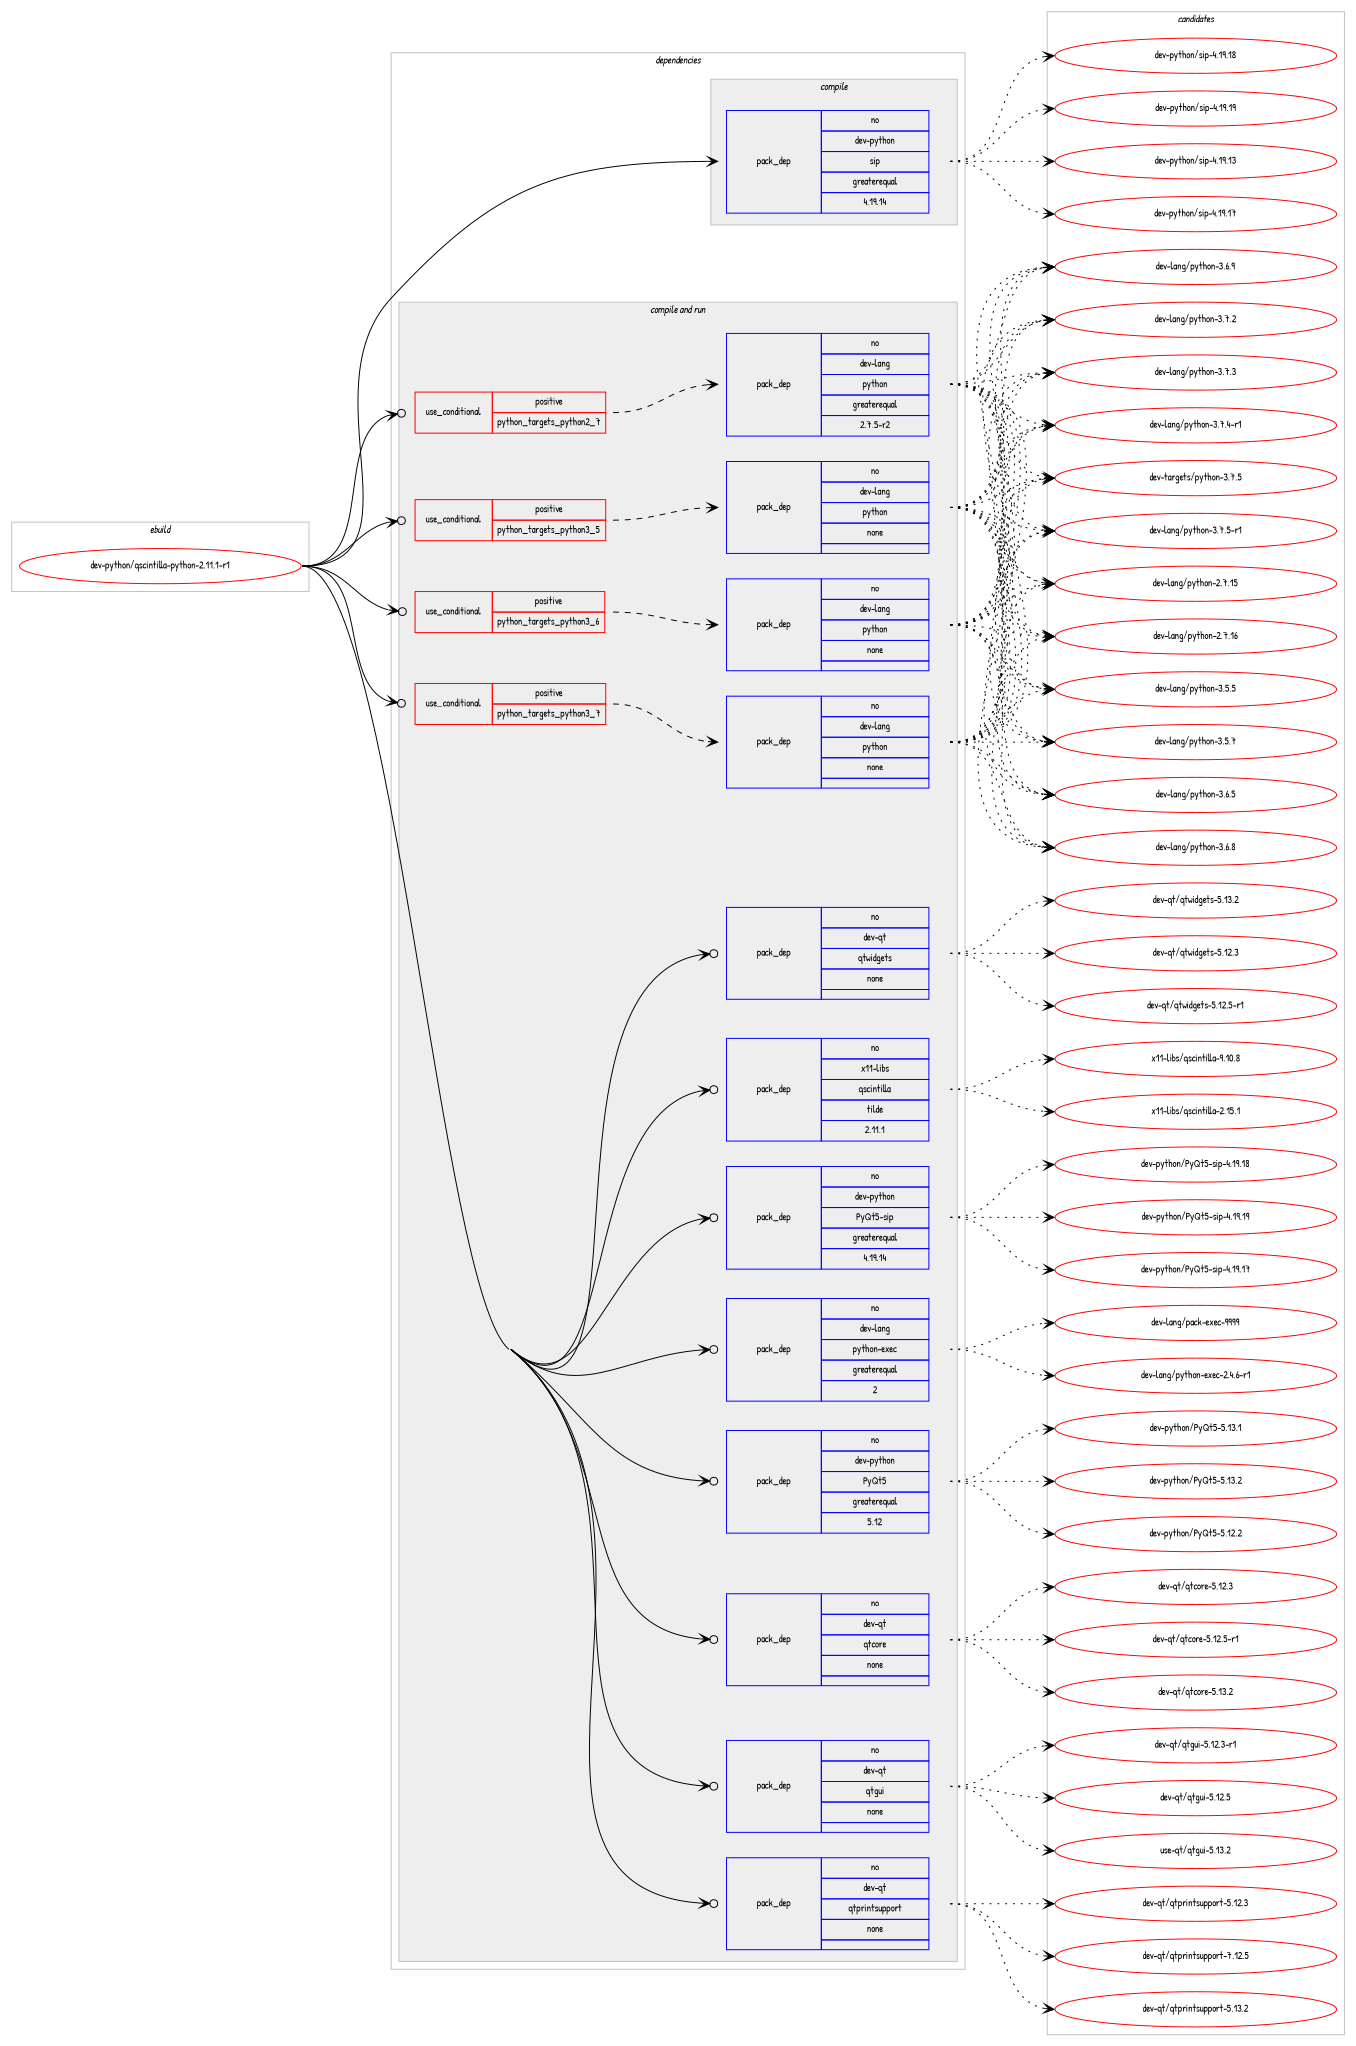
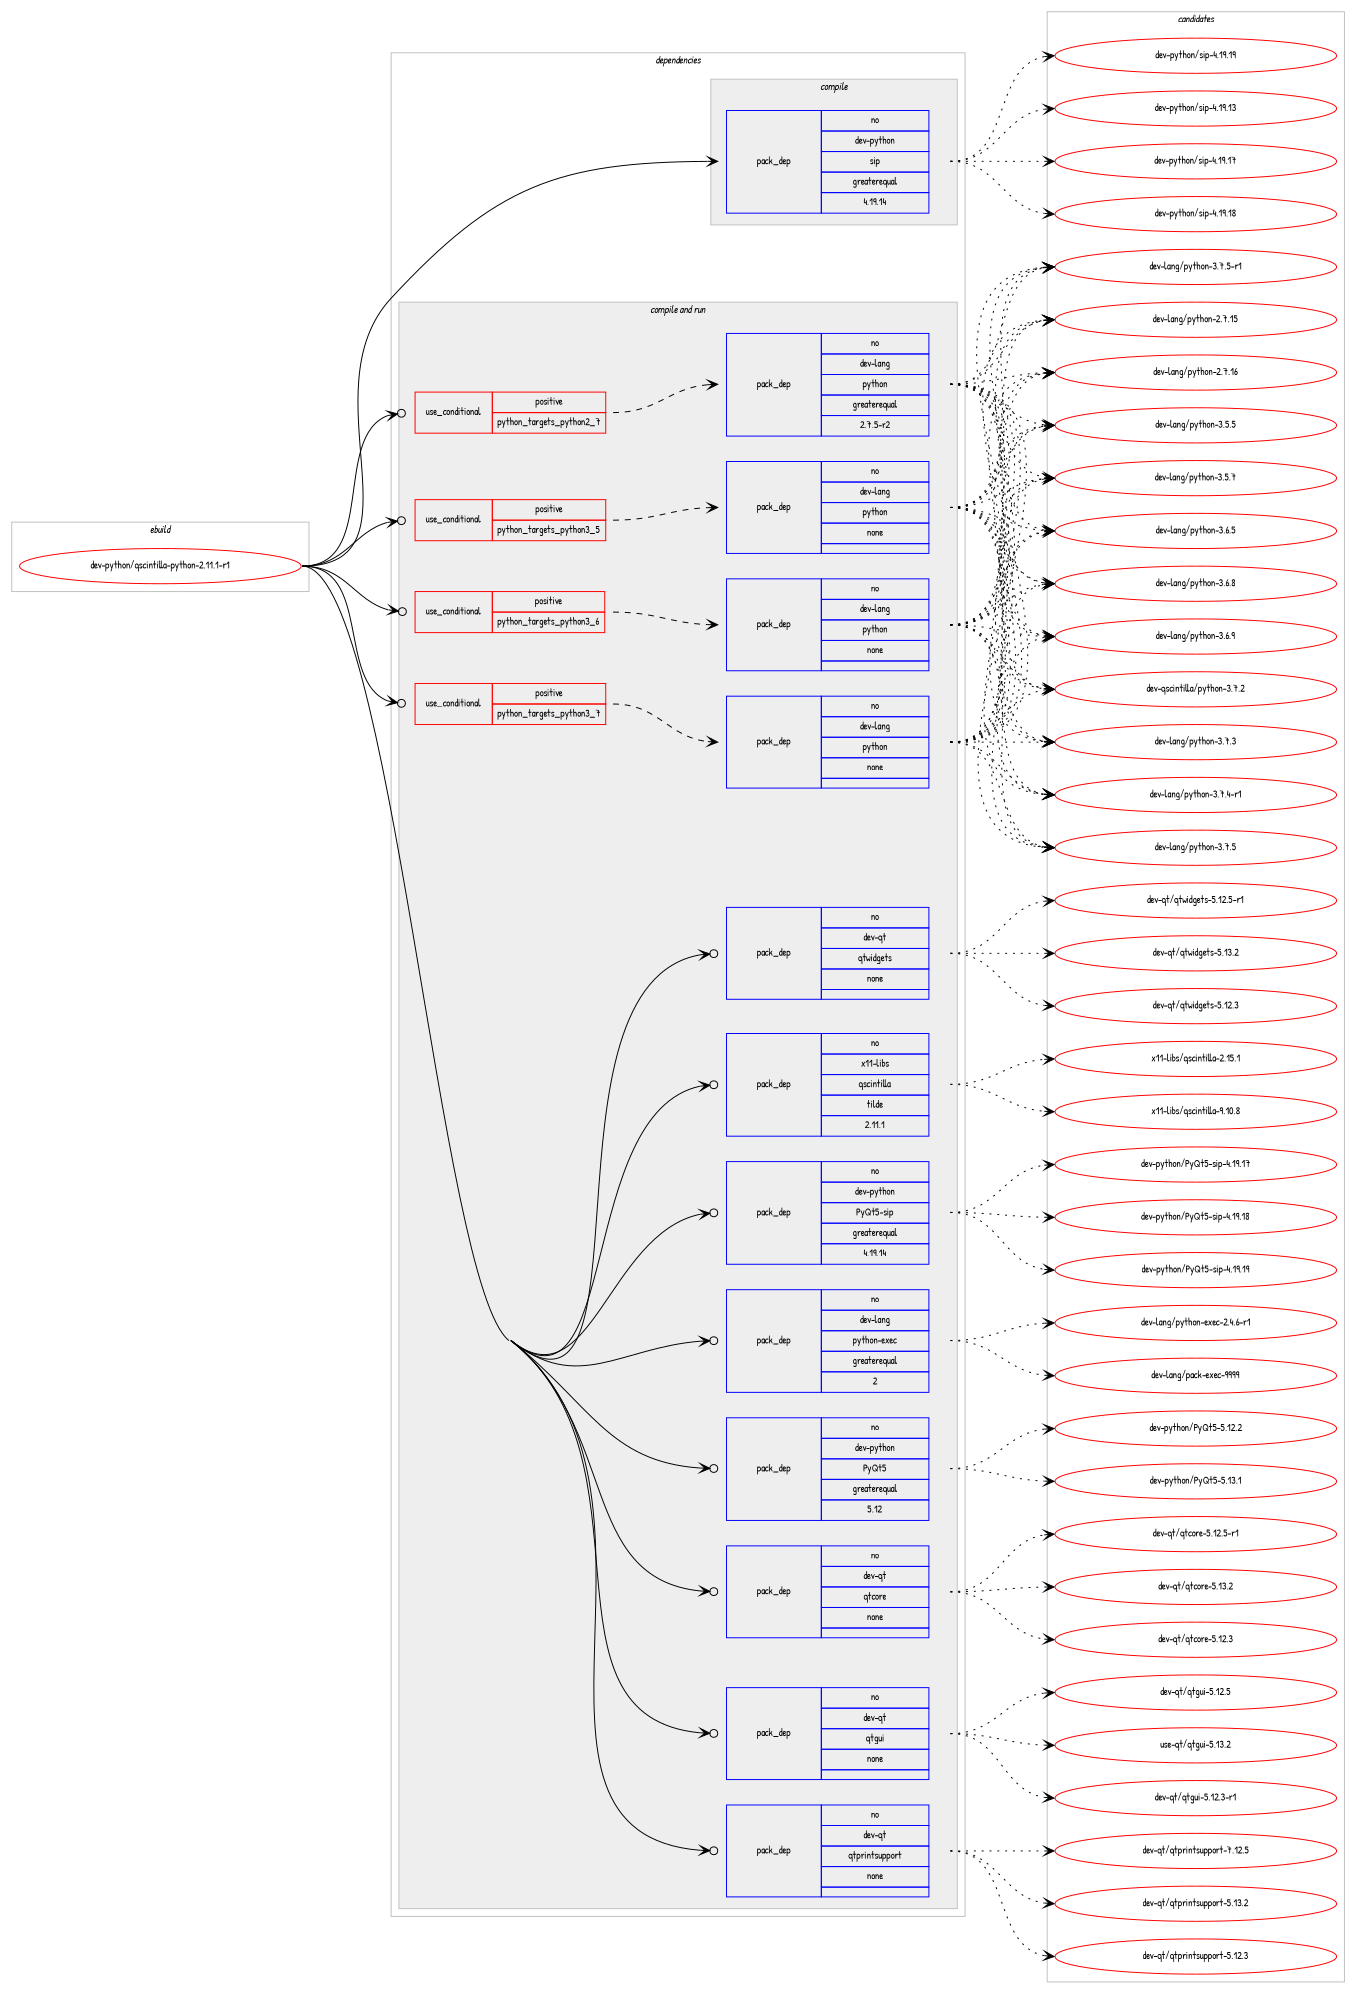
  digraph {
    compound=true
    concentrate=true
    fontname="Patrick Hand"
    fontsize=10
    newrank=true
    rankdir=LR
    ranksep=1.5
    node [color=red fontname="Patrick Hand" fontsize=10]
    edge [arrowhead=vee fontname="Patrick Hand" headport=w style=dotted tailport=e weight=100]
    n1 [label="dev-python/qscintilla-python-2.11.1-r1" width=4]
    n2 [color=blue label=<<TABLE BORDER="0" CELLBORDER="1" CELLSPACING="0" CELLPADDING="4" WIDTH="220"><TR><TD ROWSPAN="6" CELLPADDING="30">pack_dep</TD></TR><TR><TD WIDTH="110">no</TD></TR><TR><TD>dev-python</TD></TR><TR><TD>sip</TD></TR><TR><TD>greaterequal</TD></TR><TR><TD>4.19.14</TD></TR></TABLE>> shape=none]
    n3 [color=blue label=<<TABLE BORDER="0" CELLBORDER="1" CELLSPACING="0" CELLPADDING="4" WIDTH="220"><TR><TD ROWSPAN="6" CELLPADDING="30">pack_dep</TD></TR><TR><TD WIDTH="110">no</TD></TR><TR><TD>dev-lang</TD></TR><TR><TD>python</TD></TR><TR><TD>greaterequal</TD></TR><TR><TD>2.7.5-r2</TD></TR></TABLE>> shape=none]
    n4 [label=<<TABLE BORDER="0" CELLBORDER="1" CELLSPACING="0" CELLPADDING="4"><TR><TD ROWSPAN="3" CELLPADDING="10">use_conditional</TD></TR><TR><TD>positive</TD></TR><TR><TD>python_targets_python2_7</TD></TR></TABLE>> shape=none]
    n5 [color=blue label=<<TABLE BORDER="0" CELLBORDER="1" CELLSPACING="0" CELLPADDING="4" WIDTH="220"><TR><TD ROWSPAN="6" CELLPADDING="30">pack_dep</TD></TR><TR><TD WIDTH="110">no</TD></TR><TR><TD>dev-lang</TD></TR><TR><TD>python</TD></TR><TR><TD>none</TD></TR><TR><TD></TD></TR></TABLE>> shape=none]
    n6 [label=<<TABLE BORDER="0" CELLBORDER="1" CELLSPACING="0" CELLPADDING="4"><TR><TD ROWSPAN="3" CELLPADDING="10">use_conditional</TD></TR><TR><TD>positive</TD></TR><TR><TD>python_targets_python3_5</TD></TR></TABLE>> shape=none]
    n7 [color=blue label=<<TABLE BORDER="0" CELLBORDER="1" CELLSPACING="0" CELLPADDING="4" WIDTH="220"><TR><TD ROWSPAN="6" CELLPADDING="30">pack_dep</TD></TR><TR><TD WIDTH="110">no</TD></TR><TR><TD>dev-lang</TD></TR><TR><TD>python</TD></TR><TR><TD>none</TD></TR><TR><TD></TD></TR></TABLE>> shape=none]
    n8 [label=<<TABLE BORDER="0" CELLBORDER="1" CELLSPACING="0" CELLPADDING="4"><TR><TD ROWSPAN="3" CELLPADDING="10">use_conditional</TD></TR><TR><TD>positive</TD></TR><TR><TD>python_targets_python3_6</TD></TR></TABLE>> shape=none]
    n9 [color=blue label=<<TABLE BORDER="0" CELLBORDER="1" CELLSPACING="0" CELLPADDING="4" WIDTH="220"><TR><TD ROWSPAN="6" CELLPADDING="30">pack_dep</TD></TR><TR><TD WIDTH="110">no</TD></TR><TR><TD>dev-python</TD></TR><TR><TD>PyQt5-sip</TD></TR><TR><TD>greaterequal</TD></TR><TR><TD>4.19.14</TD></TR></TABLE>> shape=none]
    n10 [color=blue label=<<TABLE BORDER="0" CELLBORDER="1" CELLSPACING="0" CELLPADDING="4" WIDTH="220"><TR><TD ROWSPAN="6" CELLPADDING="30">pack_dep</TD></TR><TR><TD WIDTH="110">no</TD></TR><TR><TD>dev-lang</TD></TR><TR><TD>python</TD></TR><TR><TD>none</TD></TR><TR><TD></TD></TR></TABLE>> shape=none]
    n11 [label=<<TABLE BORDER="0" CELLBORDER="1" CELLSPACING="0" CELLPADDING="4"><TR><TD ROWSPAN="3" CELLPADDING="10">use_conditional</TD></TR><TR><TD>positive</TD></TR><TR><TD>python_targets_python3_7</TD></TR></TABLE>> shape=none]
    n12 [color=blue label=<<TABLE BORDER="0" CELLBORDER="1" CELLSPACING="0" CELLPADDING="4" WIDTH="220"><TR><TD ROWSPAN="6" CELLPADDING="30">pack_dep</TD></TR><TR><TD WIDTH="110">no</TD></TR><TR><TD>dev-lang</TD></TR><TR><TD>python-exec</TD></TR><TR><TD>greaterequal</TD></TR><TR><TD>2</TD></TR></TABLE>> shape=none]
    n13 [color=blue label=<<TABLE BORDER="0" CELLBORDER="1" CELLSPACING="0" CELLPADDING="4" WIDTH="220"><TR><TD ROWSPAN="6" CELLPADDING="30">pack_dep</TD></TR><TR><TD WIDTH="110">no</TD></TR><TR><TD>dev-python</TD></TR><TR><TD>PyQt5</TD></TR><TR><TD>greaterequal</TD></TR><TR><TD>5.12</TD></TR></TABLE>> shape=none]
    n14 [color=blue label=<<TABLE BORDER="0" CELLBORDER="1" CELLSPACING="0" CELLPADDING="4" WIDTH="220"><TR><TD ROWSPAN="6" CELLPADDING="30">pack_dep</TD></TR><TR><TD WIDTH="110">no</TD></TR><TR><TD>dev-qt</TD></TR><TR><TD>qtcore</TD></TR><TR><TD>none</TD></TR><TR><TD></TD></TR></TABLE>> shape=none]
    n15 [color=blue label=<<TABLE BORDER="0" CELLBORDER="1" CELLSPACING="0" CELLPADDING="4" WIDTH="220"><TR><TD ROWSPAN="6" CELLPADDING="30">pack_dep</TD></TR><TR><TD WIDTH="110">no</TD></TR><TR><TD>dev-qt</TD></TR><TR><TD>qtgui</TD></TR><TR><TD>none</TD></TR><TR><TD></TD></TR></TABLE>> shape=none]
    n16 [color=blue label=<<TABLE BORDER="0" CELLBORDER="1" CELLSPACING="0" CELLPADDING="4" WIDTH="220"><TR><TD ROWSPAN="6" CELLPADDING="30">pack_dep</TD></TR><TR><TD WIDTH="110">no</TD></TR><TR><TD>dev-qt</TD></TR><TR><TD>qtprintsupport</TD></TR><TR><TD>none</TD></TR><TR><TD></TD></TR></TABLE>> shape=none]
    n17 [color=blue label=<<TABLE BORDER="0" CELLBORDER="1" CELLSPACING="0" CELLPADDING="4" WIDTH="220"><TR><TD ROWSPAN="6" CELLPADDING="30">pack_dep</TD></TR><TR><TD WIDTH="110">no</TD></TR><TR><TD>dev-qt</TD></TR><TR><TD>qtwidgets</TD></TR><TR><TD>none</TD></TR><TR><TD></TD></TR></TABLE>> shape=none]
    n18 [color=blue label=<<TABLE BORDER="0" CELLBORDER="1" CELLSPACING="0" CELLPADDING="4" WIDTH="220"><TR><TD ROWSPAN="6" CELLPADDING="30">pack_dep</TD></TR><TR><TD WIDTH="110">no</TD></TR><TR><TD>x11-libs</TD></TR><TR><TD>qscintilla</TD></TR><TR><TD>tilde</TD></TR><TR><TD>2.11.1</TD></TR></TABLE>> shape=none]
    n19 [label="dev-python/sip-4.19.13" width=4]
    n20 [label="dev-python/sip-4.19.17" width=4]
    n21 [label="dev-python/sip-4.19.18" width=4]
    n22 [label="dev-python/sip-4.19.19" width=4]
    n23 [label="dev-lang/python-2.7.15" width=4]
    n24 [label="dev-lang/python-2.7.16" width=4]
    n25 [label="dev-lang/python-3.5.5" width=4]
    n26 [label="dev-lang/python-3.5.7" width=4]
    n27 [label="dev-lang/python-3.6.5" width=4]
    n28 [label="dev-lang/python-3.6.8" width=4]
    n29 [label="dev-lang/python-3.6.9" width=4]
-   n30 [label="dev-lang/python-3.7.2" width=4]
+   n30 [label="dev-qscintilla/python-3.7.2" width=4]
    n31 [label="dev-lang/python-3.7.3" width=4]
    n32 [label="dev-lang/python-3.7.4-r1" width=4]
-   n33 [label="dev-targets/python-3.7.5" width=4]
+   n33 [label="dev-lang/python-3.7.5" width=4]
    n34 [label="dev-lang/python-3.7.5-r1" width=4]
    n35 [label="dev-lang/python-exec-2.4.6-r1" width=4]
    n36 [label="dev-lang/pack-exec-9999" width=4]
    n37 [label="dev-python/PyQt5-5.12.2" width=4]
    n38 [label="dev-python/PyQt5-5.13.1" width=4]
-   n39 [label="dev-python/PyQt5-5.13.2" width=4]
    n40 [label="dev-python/PyQt5-sip-4.19.17" width=4]
    n41 [label="dev-python/PyQt5-sip-4.19.18" width=4]
    n42 [label="dev-python/PyQt5-sip-4.19.19" width=4]
    n43 [label="dev-qt/qtcore-5.12.3" width=4]
    n44 [label="dev-qt/qtcore-5.12.5-r1" width=4]
    n45 [label="dev-qt/qtcore-5.13.2" width=4]
    n46 [label="dev-qt/qtgui-5.12.3-r1" width=4]
    n47 [label="dev-qt/qtgui-5.12.5" width=4]
    n48 [label="use-qt/qtgui-5.13.2" width=4]
    n49 [label="dev-qt/qtprintsupport-5.12.3" width=4]
    n50 [label="dev-qt/qtprintsupport-7.12.5" width=4]
    n51 [label="dev-qt/qtprintsupport-5.13.2" width=4]
    n52 [label="dev-qt/qtwidgets-5.12.3" width=4]
    n53 [label="dev-qt/qtwidgets-5.12.5-r1" width=4]
    n54 [label="dev-qt/qtwidgets-5.13.2" width=4]
    n55 [label="x11-libs/qscintilla-9.10.8" width=4]
    n56 [label="x11-libs/qscintilla-2.15.1" width=4]
    subgraph cluster_1 {
      color=gray
      label=<<i>ebuild</i>>
      rank=same
      n1
    }
    subgraph cluster_2 {
      color=gray
      label=<<i>dependencies</i>>
      subgraph cluster_3 {
        color=gray
        fillcolor="#eeeeee"
        label=<<i>compile</i>>
        style=filled
        subgraph sub_4 {
          color=gray
          fillcolor="#eeeeee"
          label=<<i>compile</i>>
          style=filled
          n2
        }
      }
      subgraph cluster_5 {
        color=gray
        fillcolor="#eeeeee"
        label=<<i>compile and run</i>>
        style=filled
        subgraph sub_6 {
          color=gray
          fillcolor="#eeeeee"
          label=<<i>compile and run</i>>
          style=filled
          n4
          subgraph sub_7 {
            color=gray
            fillcolor="#eeeeee"
            label=<<i>compile and run</i>>
            style=filled
            n3
          }
        }
        subgraph sub_8 {
          color=gray
          fillcolor="#eeeeee"
          label=<<i>compile and run</i>>
          style=filled
          n6
          subgraph sub_9 {
            color=gray
            fillcolor="#eeeeee"
            label=<<i>compile and run</i>>
            style=filled
            n5
          }
        }
        subgraph sub_10 {
          color=gray
          fillcolor="#eeeeee"
          label=<<i>compile and run</i>>
          style=filled
          n8
          subgraph sub_11 {
            color=gray
            fillcolor="#eeeeee"
            label=<<i>compile and run</i>>
            style=filled
            n7
          }
        }
        subgraph sub_12 {
          color=gray
          fillcolor="#eeeeee"
          label=<<i>compile and run</i>>
          style=filled
          n9
        }
        subgraph sub_13 {
          color=gray
          fillcolor="#eeeeee"
          label=<<i>compile and run</i>>
          style=filled
          n11
          subgraph sub_14 {
            color=gray
            fillcolor="#eeeeee"
            label=<<i>compile and run</i>>
            style=filled
            n10
          }
        }
        subgraph sub_15 {
          color=gray
          fillcolor="#eeeeee"
          label=<<i>compile and run</i>>
          style=filled
          n12
        }
        subgraph sub_16 {
          color=gray
          fillcolor="#eeeeee"
          label=<<i>compile and run</i>>
          style=filled
          n13
        }
        subgraph sub_17 {
          color=gray
          fillcolor="#eeeeee"
          label=<<i>compile and run</i>>
          style=filled
          n14
        }
        subgraph sub_18 {
          color=gray
          fillcolor="#eeeeee"
          label=<<i>compile and run</i>>
          style=filled
          n15
        }
        subgraph sub_19 {
          color=gray
          fillcolor="#eeeeee"
          label=<<i>compile and run</i>>
          style=filled
          n16
        }
        subgraph sub_20 {
          color=gray
          fillcolor="#eeeeee"
          label=<<i>compile and run</i>>
          style=filled
          n17
        }
        subgraph sub_21 {
          color=gray
          fillcolor="#eeeeee"
          label=<<i>compile and run</i>>
          style=filled
          n18
        }
      }
      subgraph cluster_22 {
        color=gray
        fillcolor="#eeeeee"
        label=<<i>run</i>>
        style=filled
      }
    }
    subgraph cluster_23 {
      color=gray
      label=<<i>candidates</i>>
      rank=same
      subgraph sub_24 {
        color=black
        label=<<i>candidates</i>>
        nodesep=1
        rank=same
        n19
        n20
        n21
        n22
      }
      subgraph sub_25 {
        color=black
        label=<<i>candidates</i>>
        nodesep=1
        rank=same
        n23
        n24
        n25
        n26
        n27
        n28
        n29
        n30
        n31
        n32
        n33
        n34
      }
      subgraph sub_26 {
        color=black
        label=<<i>candidates</i>>
        nodesep=1
        rank=same
        n23
        n24
        n25
        n26
        n27
        n28
        n29
        n30
        n31
        n32
        n33
        n34
      }
      subgraph sub_27 {
        color=black
        label=<<i>candidates</i>>
        nodesep=1
        rank=same
        n23
        n24
        n25
        n26
        n27
        n28
        n29
        n30
        n31
        n32
        n33
        n34
      }
      subgraph sub_28 {
        color=black
        label=<<i>candidates</i>>
        nodesep=1
        rank=same
        n23
        n24
        n25
        n26
        n27
        n28
        n29
        n30
        n31
        n32
        n33
        n34
      }
      subgraph sub_29 {
        color=black
        label=<<i>candidates</i>>
        nodesep=1
        rank=same
        n35
        n36
      }
      subgraph sub_30 {
        color=black
        label=<<i>candidates</i>>
        nodesep=1
        rank=same
        n37
        n38
-       n39
      }
      subgraph sub_31 {
        color=black
        label=<<i>candidates</i>>
        nodesep=1
        rank=same
        n40
        n41
        n42
      }
      subgraph sub_32 {
        color=black
        label=<<i>candidates</i>>
        nodesep=1
        rank=same
        n43
        n44
        n45
      }
      subgraph sub_33 {
        color=black
        label=<<i>candidates</i>>
        nodesep=1
        rank=same
        n46
        n47
        n48
      }
      subgraph sub_34 {
        color=black
        label=<<i>candidates</i>>
        nodesep=1
        rank=same
        n49
        n50
        n51
      }
      subgraph sub_35 {
        color=black
        label=<<i>candidates</i>>
        nodesep=1
        rank=same
        n52
        n53
        n54
      }
      subgraph sub_36 {
        color=black
        label=<<i>candidates</i>>
        nodesep=1
        rank=same
        n55
        n56
      }
    }
    n1 -> n2 [style=solid weight=20]
    n1 -> n4 [arrowhead=odotvee style=solid weight=20]
    n1 -> n6 [arrowhead=odotvee style=solid weight=20]
    n1 -> n8 [arrowhead=odotvee style=solid weight=20]
    n1 -> n9 [arrowhead=odotvee style=solid weight=20]
    n1 -> n11 [arrowhead=odotvee style=solid weight=20]
    n1 -> n12 [arrowhead=odotvee style=solid weight=20]
    n1 -> n13 [arrowhead=odotvee style=solid weight=20]
    n1 -> n14 [arrowhead=odotvee style=solid weight=20]
    n1 -> n15 [arrowhead=odotvee style=solid weight=20]
    n1 -> n16 [arrowhead=odotvee style=solid weight=20]
    n1 -> n17 [arrowhead=odotvee style=solid weight=20]
    n1 -> n18 [arrowhead=odotvee style=solid weight=20]
    n2 -> n19
    n2 -> n20
    n2 -> n21
    n2 -> n22
    n3 -> n23
    n3 -> n24
    n3 -> n25
    n3 -> n26
    n3 -> n27
    n3 -> n28
    n3 -> n29
    n3 -> n30
    n3 -> n31
    n3 -> n32
    n3 -> n33
    n3 -> n34
    n4 -> n3 [style=dashed weight=20]
    n5 -> n23
    n5 -> n24
    n5 -> n25
    n5 -> n26
    n5 -> n27
    n5 -> n28
    n5 -> n29
    n5 -> n30
    n5 -> n31
    n5 -> n32
    n5 -> n33
    n5 -> n34
    n6 -> n5 [style=dashed weight=20]
    n7 -> n23
    n7 -> n24
    n7 -> n25
    n7 -> n26
    n7 -> n27
    n7 -> n28
    n7 -> n29
    n7 -> n30
    n7 -> n31
    n7 -> n32
    n7 -> n33
    n7 -> n34
    n8 -> n7 [style=dashed weight=20]
    n9 -> n40
    n9 -> n41
    n9 -> n42
    n10 -> n23
    n10 -> n24
    n10 -> n25
    n10 -> n26
    n10 -> n27
    n10 -> n28
    n10 -> n29
    n10 -> n30
    n10 -> n31
    n10 -> n32
    n10 -> n33
    n10 -> n34
    n11 -> n10 [style=dashed weight=20]
    n12 -> n35
    n12 -> n36
    n13 -> n37
    n13 -> n38
-   n13 -> n39
    n14 -> n43
    n14 -> n44
    n14 -> n45
    n15 -> n46
    n15 -> n47
    n15 -> n48
    n16 -> n49
    n16 -> n50
    n16 -> n51
    n17 -> n52
    n17 -> n53
    n17 -> n54
    n18 -> n55
    n18 -> n56
  }
